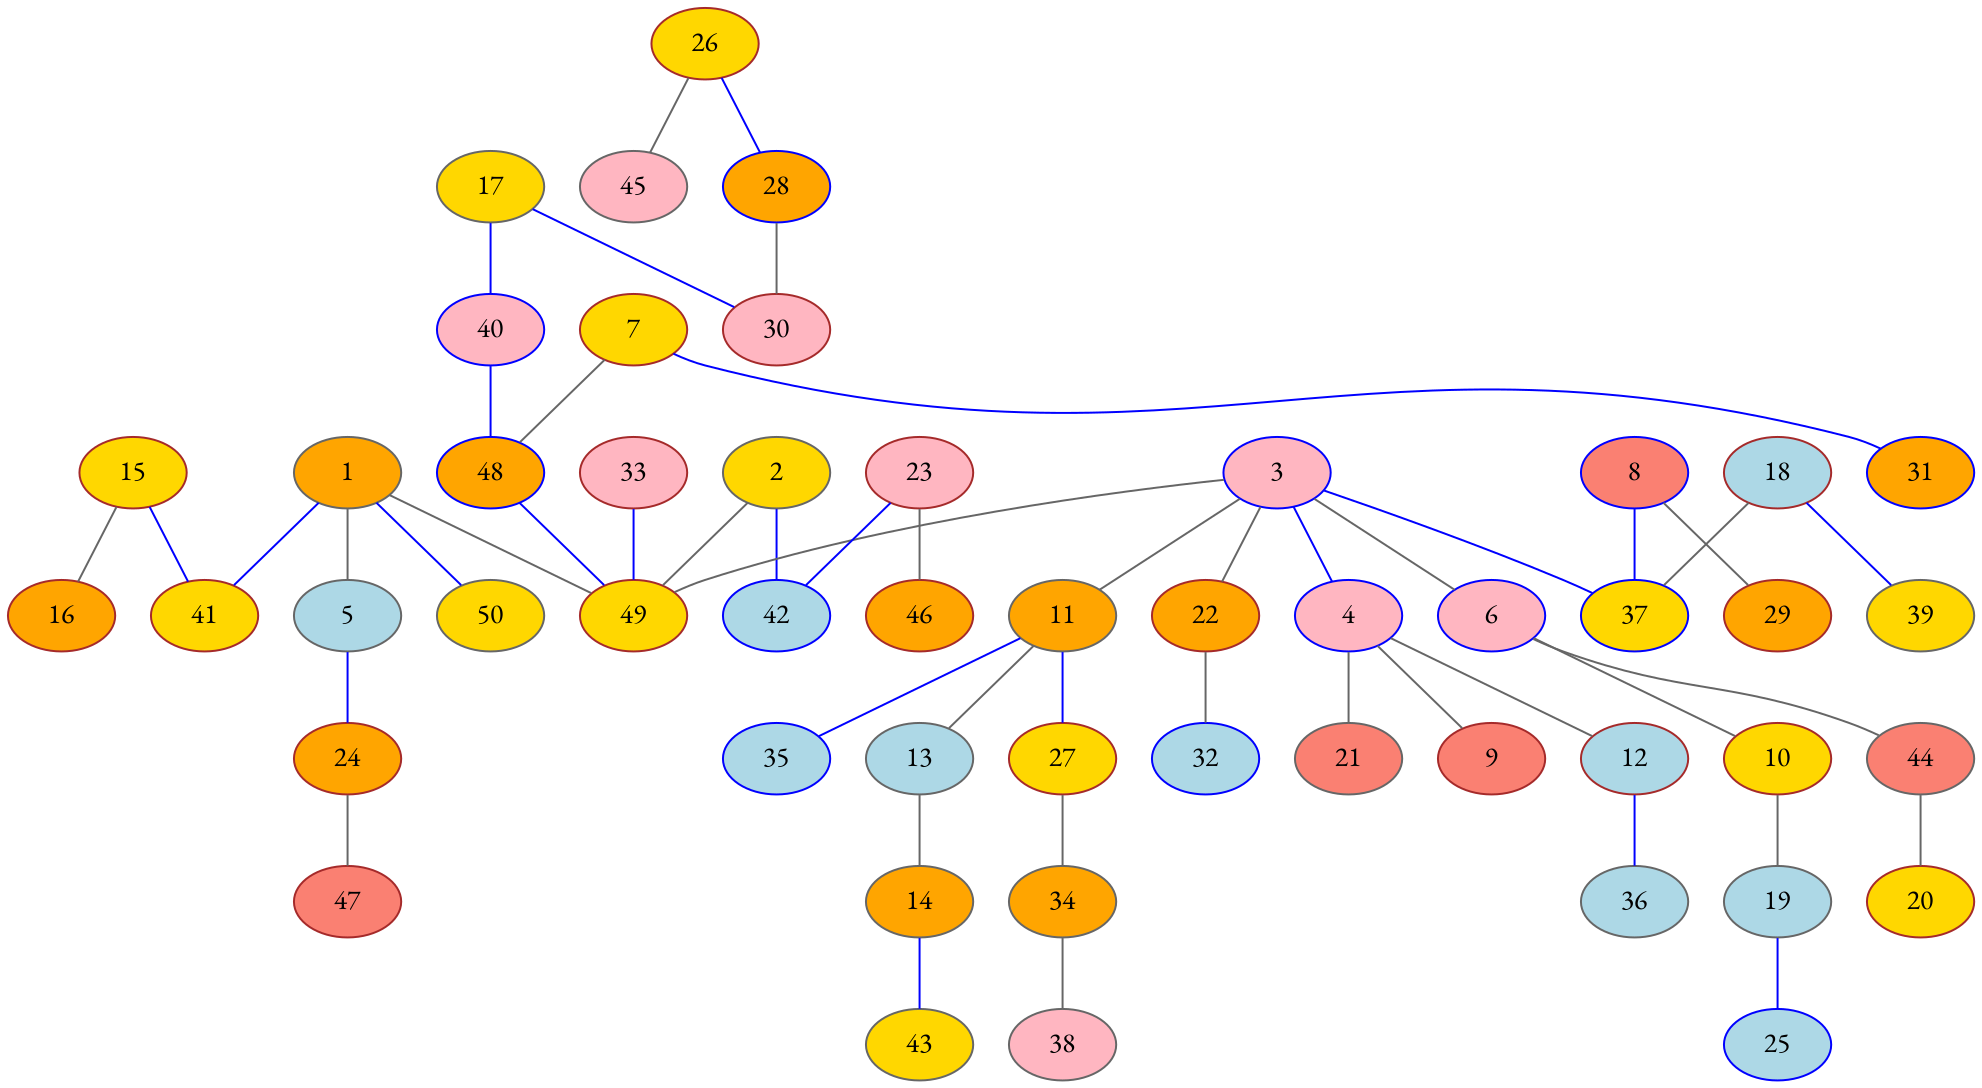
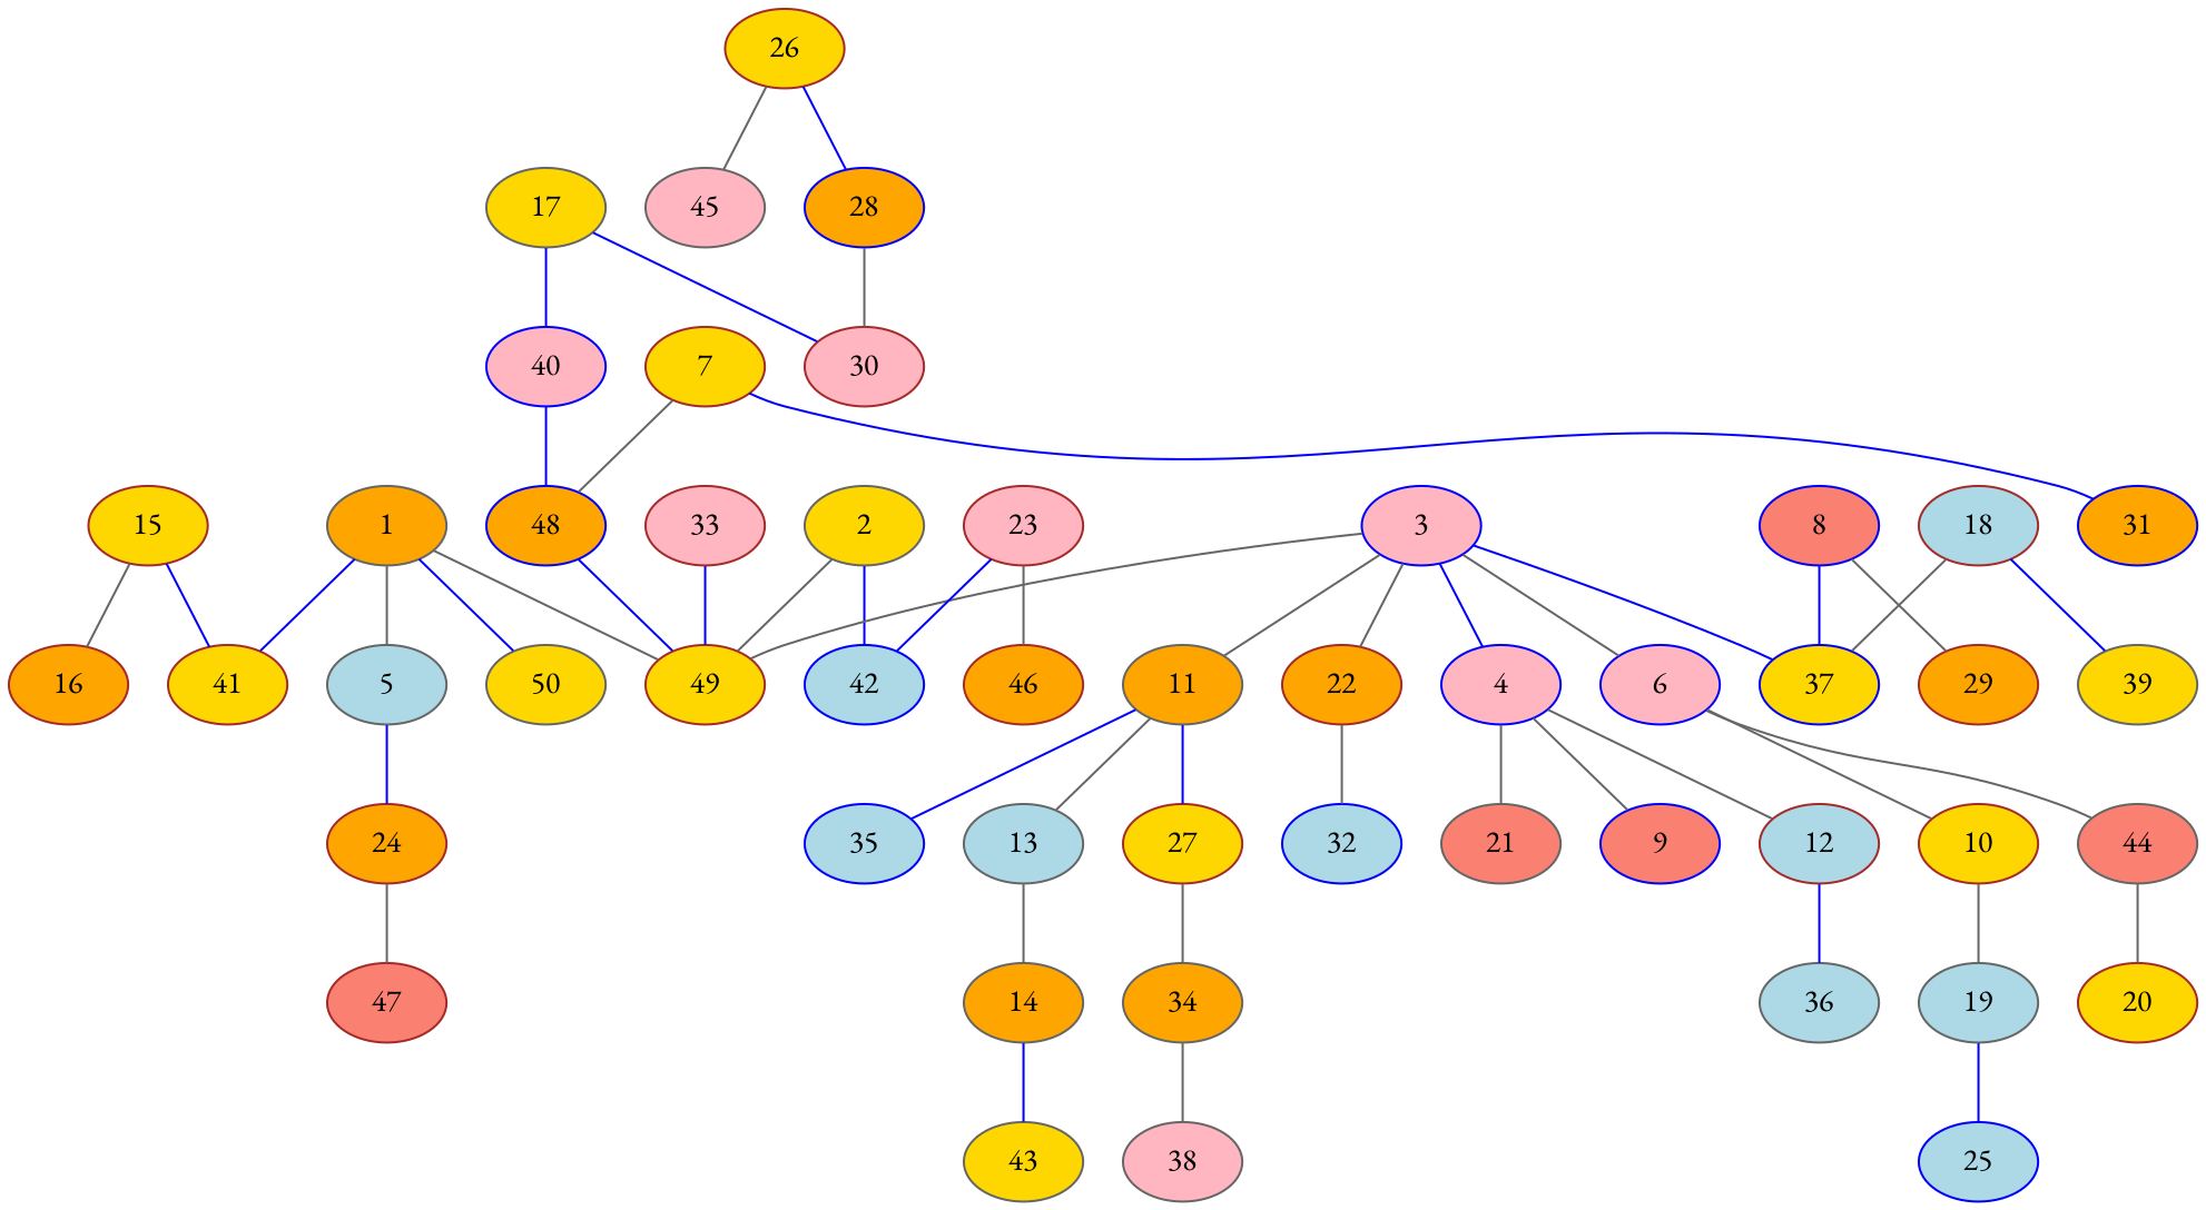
  graph {
    fontname="EB Garamond"
    node [color=brown fillcolor=gold fontname="EB Garamond" style=filled]
    edge [color=gray40 fontname="EB Garamond" weight=1.0]
    1 [color=gray40 fillcolor=orange]
    5 [color=gray40 fillcolor=lightblue]
    41
    49
    50 [color=gray40]
    24 [fillcolor=orange]
    2 [color=gray40]
    42 [color=blue fillcolor=lightblue]
    3 [color=blue fillcolor=lightpink]
    4 [color=blue fillcolor=lightpink]
    6 [color=blue fillcolor=lightpink]
    11 [color=gray40 fillcolor=orange]
    22 [fillcolor=orange]
    37 [color=blue]
-   9 [fillcolor=salmon]
+   9 [color=blue fillcolor=salmon]
    12 [fillcolor=lightblue]
    21 [color=gray40 fillcolor=salmon]
    10
    44 [color=gray40 fillcolor=salmon]
    13 [color=gray40 fillcolor=lightblue]
    27
    35 [color=blue fillcolor=lightblue]
    32 [color=blue fillcolor=lightblue]
    36 [color=gray40 fillcolor=lightblue]
    47 [fillcolor=salmon]
    19 [color=gray40 fillcolor=lightblue]
    20
    31 [color=blue fillcolor=orange]
    7
    48 [color=blue fillcolor=orange]
    8 [color=blue fillcolor=salmon]
    29 [fillcolor=orange]
    25 [color=blue fillcolor=lightblue]
    14 [color=gray40 fillcolor=orange]
    34 [color=gray40 fillcolor=orange]
    43 [color=gray40]
    15
    16 [fillcolor=orange]
    17 [color=gray40]
    30 [fillcolor=lightpink]
    40 [color=blue fillcolor=lightpink]
    18 [fillcolor=lightblue]
    39 [color=gray40]
    23 [fillcolor=lightpink]
    46 [fillcolor=orange]
    28 [color=blue fillcolor=orange]
    26
    45 [color=gray40 fillcolor=lightpink]
    38 [color=gray40 fillcolor=lightpink]
    33 [fillcolor=lightpink]
    1 -- 5
    1 -- 41 [color=blue]
    1 -- 49
    1 -- 50 [color=blue]
    5 -- 24 [color=blue]
    24 -- 47
    2 -- 49
    2 -- 42 [color=blue]
    3 -- 49
    3 -- 4 [color=blue]
    3 -- 6
    3 -- 11
    3 -- 22
    3 -- 37 [color=blue]
    4 -- 9
    4 -- 12
    4 -- 21
    6 -- 10
    6 -- 44
    11 -- 13
    11 -- 27 [color=blue]
    11 -- 35 [color=blue]
    22 -- 32
    12 -- 36 [color=blue]
    10 -- 19
    44 -- 20
    13 -- 14
    27 -- 34
    19 -- 25 [color=blue]
    7 -- 31 [color=blue]
    7 -- 48
    48 -- 49 [color=blue]
    8 -- 37 [color=blue]
    8 -- 29
    14 -- 43 [color=blue]
    34 -- 38
    15 -- 41 [color=blue]
    15 -- 16
    17 -- 30 [color=blue]
    17 -- 40 [color=blue]
    40 -- 48 [color=blue]
    18 -- 37
    18 -- 39 [color=blue]
    23 -- 42 [color=blue]
    23 -- 46
    28 -- 30
    26 -- 28 [color=blue]
    26 -- 45
    33 -- 49 [color=blue]
  }
